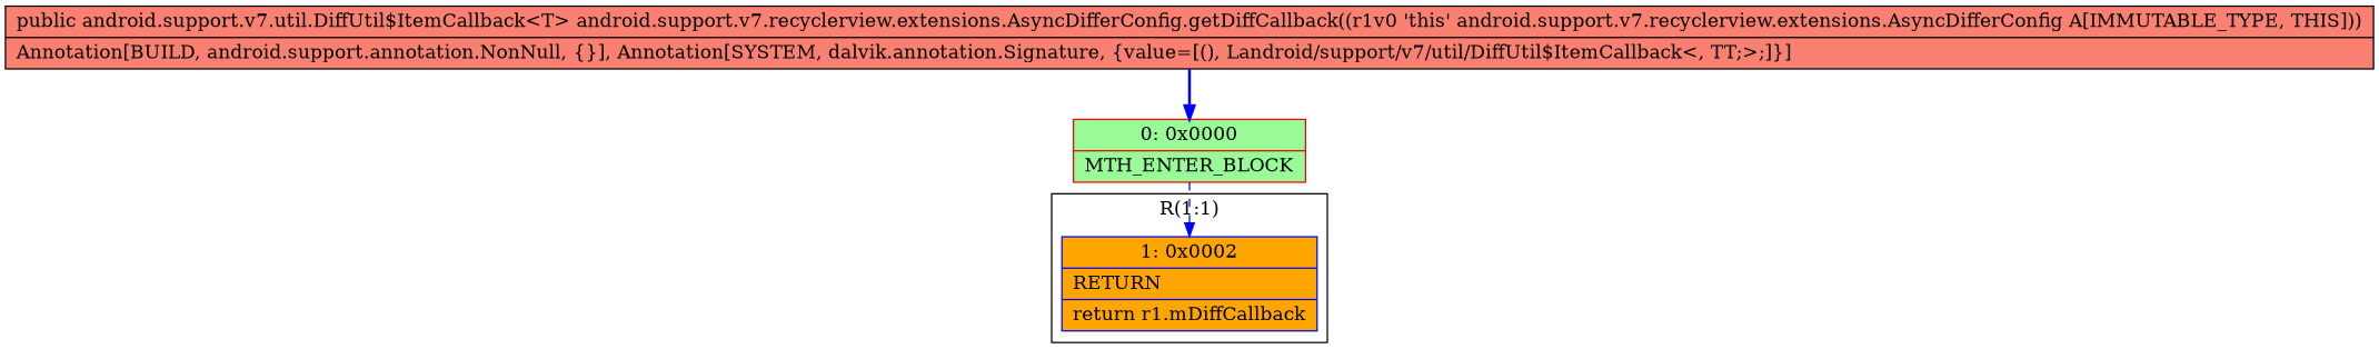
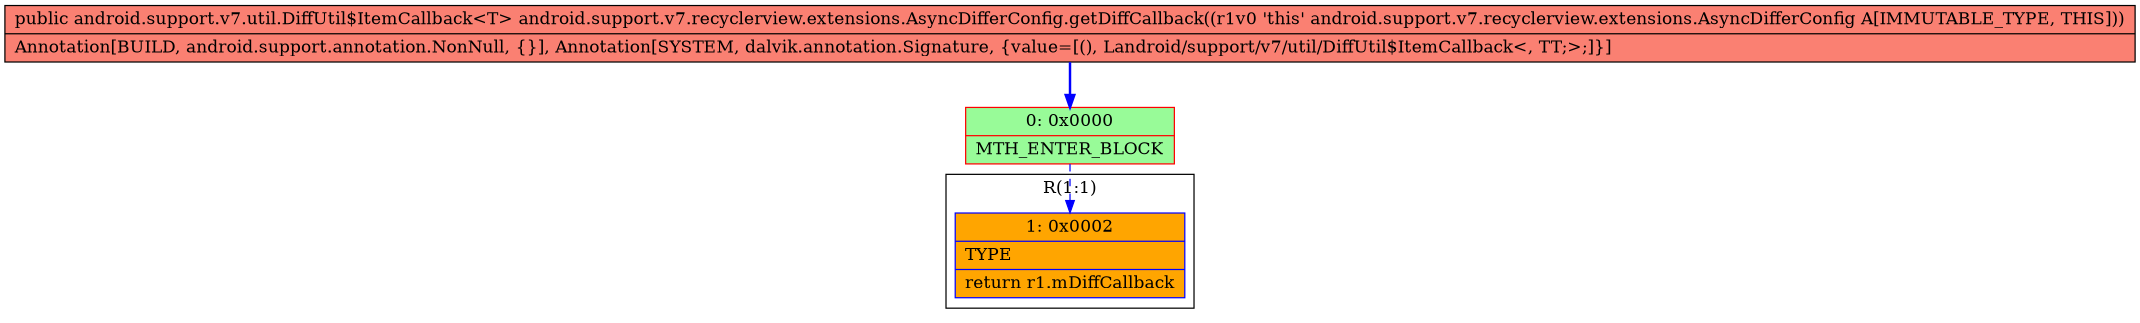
  digraph {
    node [shape=record style=filled]
    edge [color=blue]
-   n1 [color=blue label="{1\:\ 0x0002|RETURN\l|return r1.mDiffCallback\l}" fillcolor=orange]
+   n1 [color=blue label="{1\:\ 0x0002|TYPE\l|return r1.mDiffCallback\l}" fillcolor=orange]
    n2 [color=red label="{0\:\ 0x0000|MTH_ENTER_BLOCK\l}" fillcolor=palegreen]
    n3 [label="{public android.support.v7.util.DiffUtil$ItemCallback\<T\> android.support.v7.recyclerview.extensions.AsyncDifferConfig.getDiffCallback((r1v0 'this' android.support.v7.recyclerview.extensions.AsyncDifferConfig A[IMMUTABLE_TYPE, THIS]))  | Annotation[BUILD, android.support.annotation.NonNull, \{\}], Annotation[SYSTEM, dalvik.annotation.Signature, \{value=[(), Landroid\/support\/v7\/util\/DiffUtil$ItemCallback\<, TT;\>;]\}]\l}" fillcolor=salmon]
    subgraph cluster_1 {
      label="R(1:1)"
      n1
    }
    n2 -> n1 [style=dashed]
    n3 -> n2 [style=bold]
  }
